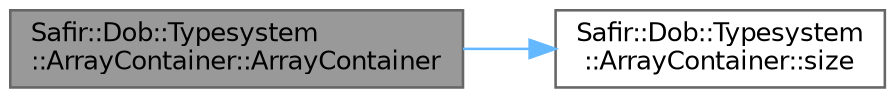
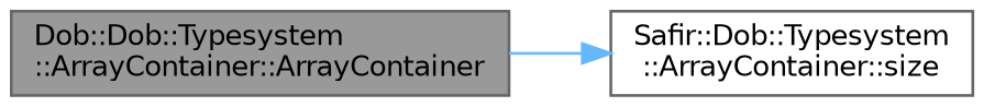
  digraph {
    rankdir=LR
    node [fontname=Helvetica fontsize=10 shape=box style=filled]
-   n1 [color=gray40 fillcolor=grey60 fontcolor=black height=0.2 label="Safir::Dob::Typesystem\l::ArrayContainer::ArrayContainer" width=0.4]
+   n1 [color=gray40 fillcolor=grey60 fontcolor=black height=0.2 label="Dob::Dob::Typesystem\l::ArrayContainer::ArrayContainer" width=0.4]
    n2 [color=grey40 fillcolor=white height=0.2 label="Safir::Dob::Typesystem\l::ArrayContainer::size" width=0.4]
    n1 -> n2 [color=steelblue1 fontname=Helvetica fontsize=10 labelfontname=Helvetica labelfontsize=10 style=solid]
  }
